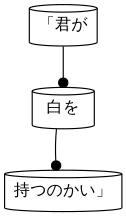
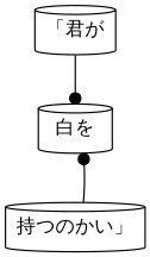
  digraph {
    fontname=Oswald
    node [fontname=Oswald shape=cylinder]
    edge [arrowhead=dot fontname=Oswald]
    n1 [label="「君が"]
    n2 [label="白を"]
    n3 [label="持つのかい」"]
    n1 -> n2
-   n2 -> n3
+   n3 -> n2
  }
